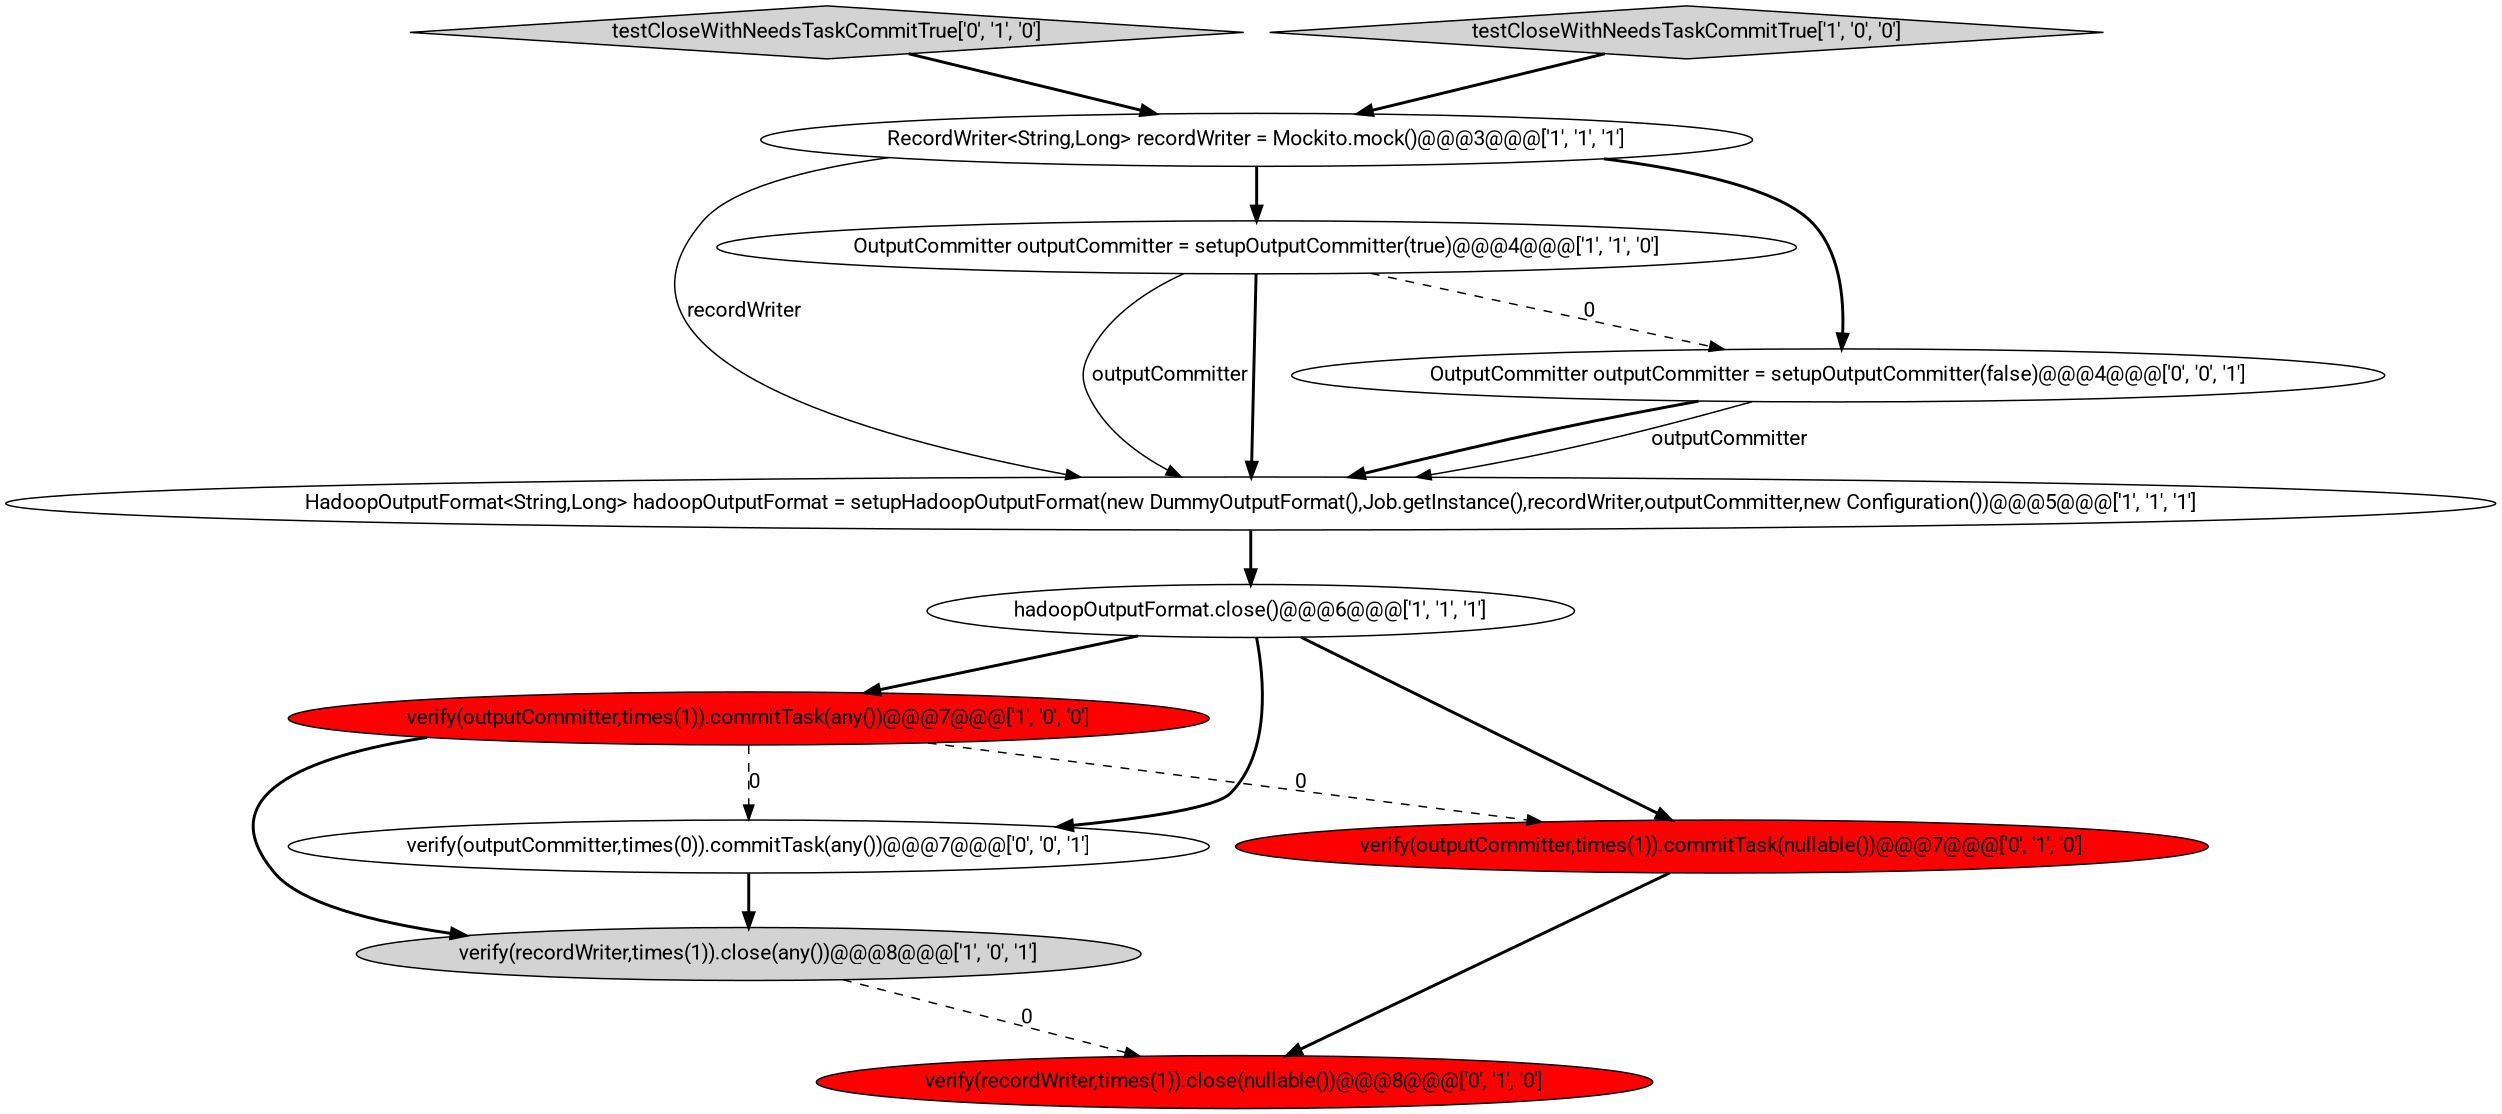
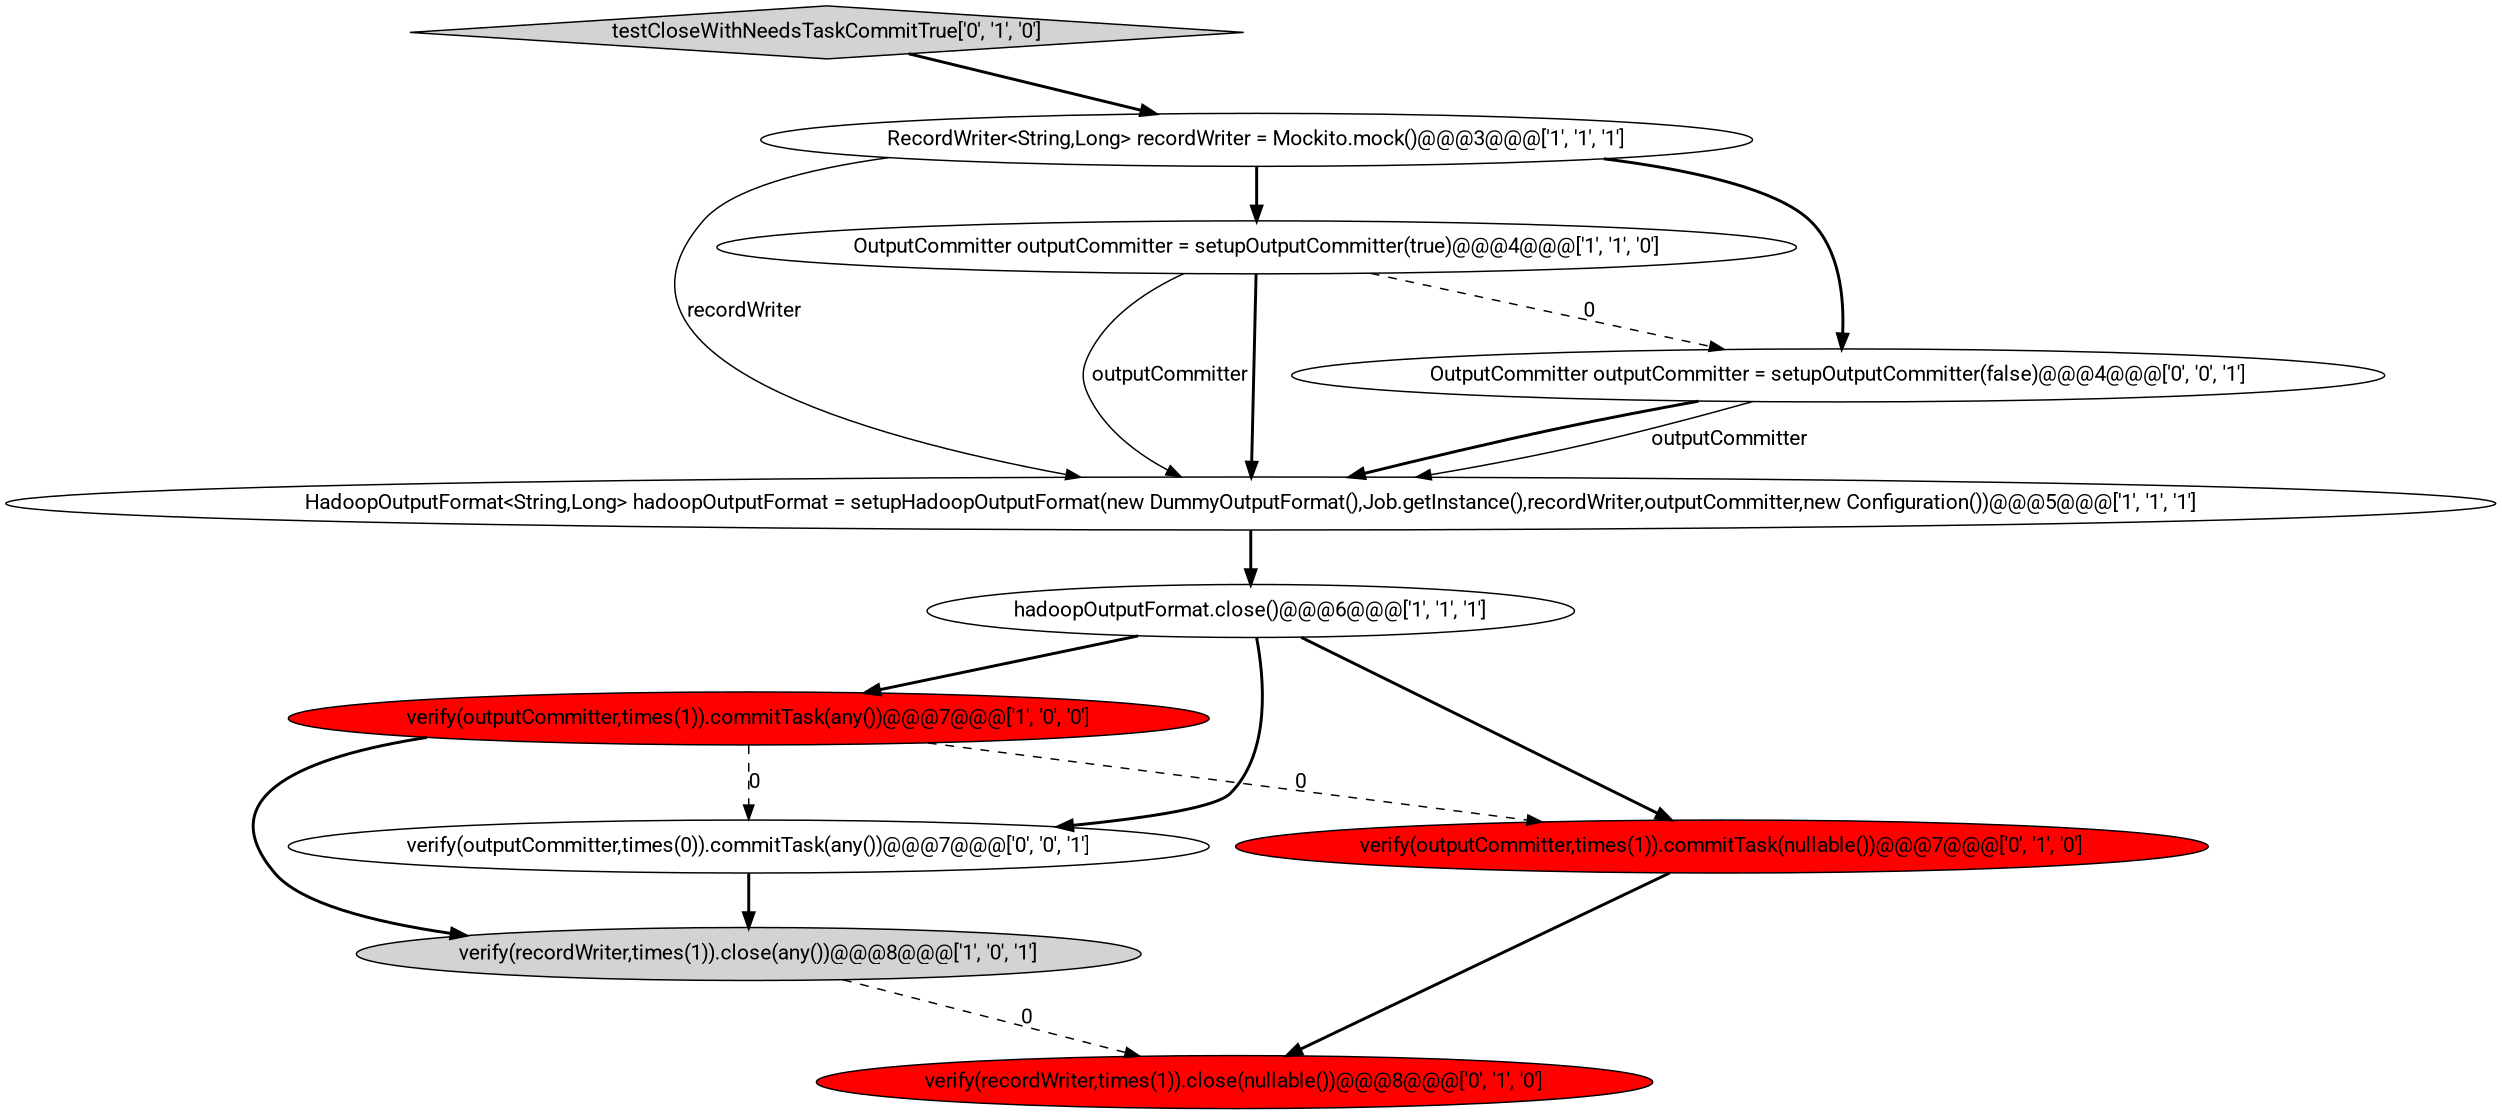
  digraph {
    fontname=Roboto
    node [fillcolor=white fontname=Roboto shape=ellipse style=filled]
    edge [fontname=Roboto style=bold]
    n1 [fillcolor=lightgray label="verify(recordWriter,times(1)).close(any())@@@8@@@['1', '0', '1']"]
    n2 [fillcolor=red label="verify(recordWriter,times(1)).close(nullable())@@@8@@@['0', '1', '0']"]
    n3 [fillcolor=lightgray label="testCloseWithNeedsTaskCommitTrue['0', '1', '0']" shape=diamond]
    n4 [label="RecordWriter<String,Long> recordWriter = Mockito.mock()@@@3@@@['1', '1', '1']"]
    n5 [label="HadoopOutputFormat<String,Long> hadoopOutputFormat = setupHadoopOutputFormat(new DummyOutputFormat(),Job.getInstance(),recordWriter,outputCommitter,new Configuration())@@@5@@@['1', '1', '1']"]
    n6 [label="OutputCommitter outputCommitter = setupOutputCommitter(true)@@@4@@@['1', '1', '0']"]
    n7 [label="OutputCommitter outputCommitter = setupOutputCommitter(false)@@@4@@@['0', '0', '1']"]
    n8 [fillcolor=red label="verify(outputCommitter,times(1)).commitTask(any())@@@7@@@['1', '0', '0']"]
    n9 [label="verify(outputCommitter,times(0)).commitTask(any())@@@7@@@['0', '0', '1']"]
    n10 [fillcolor=red label="verify(outputCommitter,times(1)).commitTask(nullable())@@@7@@@['0', '1', '0']"]
    n11 [label="hadoopOutputFormat.close()@@@6@@@['1', '1', '1']"]
-   n12 [fillcolor=lightgray label="testCloseWithNeedsTaskCommitTrue['1', '0', '0']" shape=diamond]
    n1 -> n2 [label=0 style=dashed]
    n3 -> n4
    n4 -> n5 [label=recordWriter style=solid]
    n4 -> n6
    n4 -> n7
    n5 -> n11
    n6 -> n5
    n6 -> n5 [label=outputCommitter style=solid]
    n6 -> n7 [label=0 style=dashed]
    n7 -> n5 [label=outputCommitter style=solid]
    n7 -> n5
    n8 -> n1
    n8 -> n9 [label=0 style=dashed]
    n8 -> n10 [label=0 style=dashed]
    n9 -> n1
    n10 -> n2
    n11 -> n8
    n11 -> n9
    n11 -> n10
-   n12 -> n4
  }
